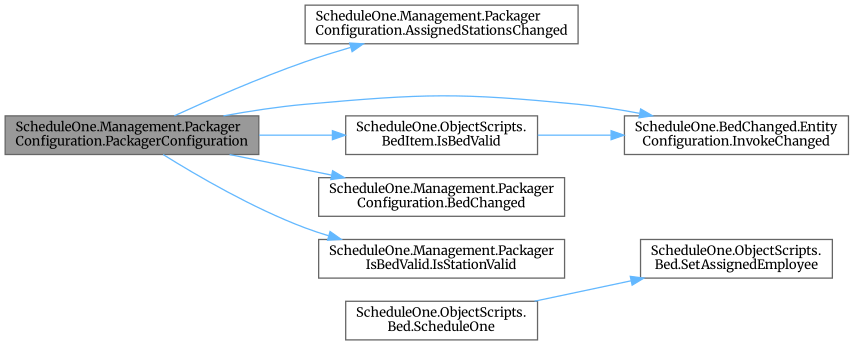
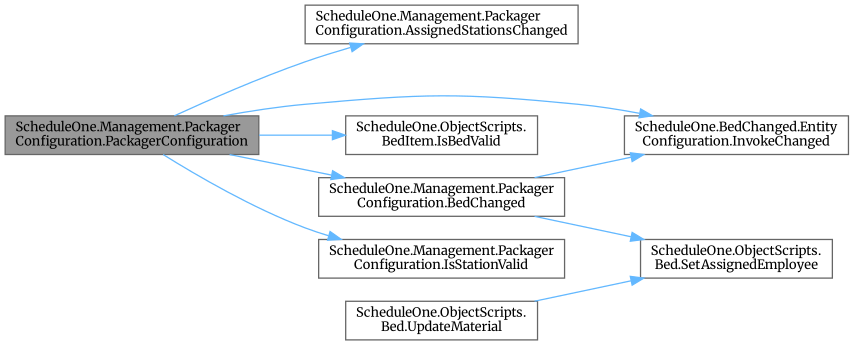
  digraph {
    fontname=Merriweather
    rankdir=LR
    node [color=grey40 fillcolor=white fontname=Merriweather fontsize=10 shape=box style=filled]
    edge [color=steelblue1 fontname=Merriweather fontsize=10 labelfontname=Helvetica labelfontsize=10 style=solid]
    n1 [color=gray40 fillcolor=grey60 fontcolor=black height=0.2 label="ScheduleOne.Management.Packager\lConfiguration.PackagerConfiguration" width=0.4]
    n2 [height=0.2 label="ScheduleOne.Management.Packager\lConfiguration.AssignedStationsChanged" width=0.4]
    n3 [height=0.2 label="ScheduleOne.Management.Packager\lConfiguration.BedChanged" width=0.4]
    n4 [height=0.2 label="ScheduleOne.BedChanged.Entity\lConfiguration.InvokeChanged" width=0.4]
    n5 [height=0.2 label="ScheduleOne.ObjectScripts.\lBedItem.IsBedValid" width=0.4]
-   n6 [height=0.2 label="ScheduleOne.Management.Packager\lIsBedValid.IsStationValid" width=0.4]
+   n6 [height=0.2 label="ScheduleOne.Management.Packager\lConfiguration.IsStationValid" width=0.4]
    n7 [height=0.2 label="ScheduleOne.ObjectScripts.\lBed.SetAssignedEmployee" width=0.4]
-   n8 [height=0.2 label="ScheduleOne.ObjectScripts.\lBed.ScheduleOne" width=0.4]
+   n8 [height=0.2 label="ScheduleOne.ObjectScripts.\lBed.UpdateMaterial" width=0.4]
    n1 -> n2
    n1 -> n3
    n1 -> n4
    n1 -> n5
    n1 -> n6
-   n5 -> n4
+   n3 -> n4
+   n3 -> n7
    n8 -> n7
  }
